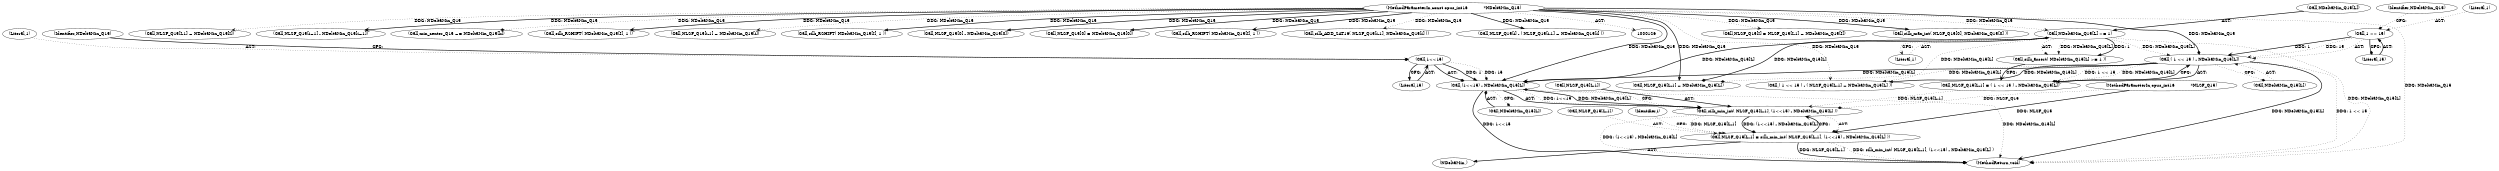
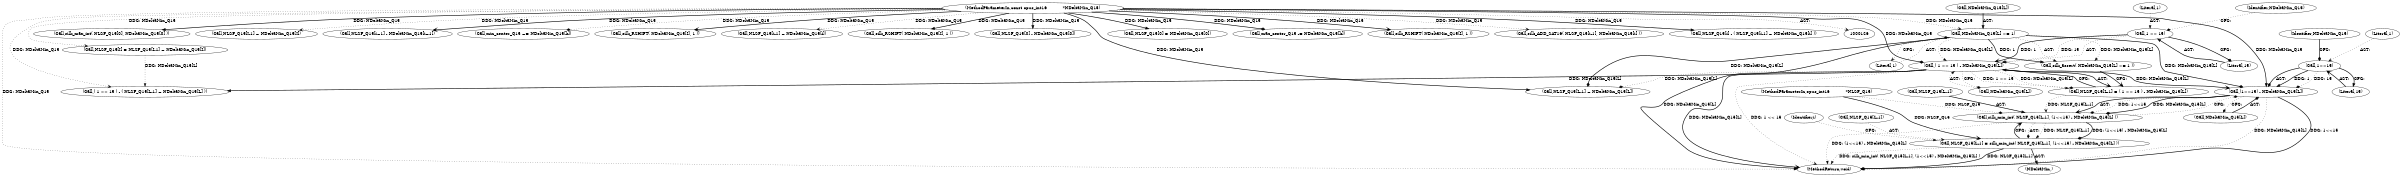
  digraph {
    edge [arrowhead=normal style=bold]
    n1 [label="(Call,(1<<15) - NDeltaMin_Q15[L])"]
    n2 [label="(Call,silk_min_int( NLSF_Q15[L-1], (1<<15) - NDeltaMin_Q15[L] ))"]
    n3 [label="(Call,NDeltaMin_Q15[L])"]
    n4 [label="(MethodReturn,void)"]
    n5 [label="(Call,NLSF_Q15[L-1] = silk_min_int( NLSF_Q15[L-1], (1<<15) - NDeltaMin_Q15[L] ))"]
    n6 [label="(Call,1<<15)"]
    n7 [label="(Literal,15)"]
    n8 [label="(Call,( 1 << 15 ) - NDeltaMin_Q15[L])"]
    n9 [label="(Call,( 1 << 15 ) - ( NLSF_Q15[L-1] + NDeltaMin_Q15[L] ))"]
    n10 [label="(Call,NDeltaMin_Q15[L])"]
    n11 [label="(Call,NLSF_Q15[L-1] = ( 1 << 15 ) - NDeltaMin_Q15[L])"]
    n12 [label="(Call,NLSF_Q15[L-1] + NDeltaMin_Q15[L])"]
    n13 [label="(Call,1 << 15)"]
    n14 [label="(Literal,15)"]
    n15 [label="(MethodParameterIn,const opus_int16            *NDeltaMin_Q15)"]
    n16 [label="(Call,NDeltaMin_Q15[L] >= 1)"]
    n17 [label="(Call,NLSF_Q15[I] = NLSF_Q15[I-1] + NDeltaMin_Q15[I])"]
    n18 [label="(Call,silk_max_int( NLSF_Q15[0], NDeltaMin_Q15[0] ))"]
    n19 [label="(Call,NLSF_Q15[I-1] + NDeltaMin_Q15[I])"]
    n20 [label="(Call,NLSF_Q15[i+1] - NDeltaMin_Q15[i+1])"]
    n21 [label="(Call,min_center_Q15 += NDeltaMin_Q15[k])"]
    n22 [label="(Call,silk_RSHIFT( NDeltaMin_Q15[I], 1 ))"]
    n23 [label="(Call,NLSF_Q15[i-1] + NDeltaMin_Q15[i])"]
    n24 [label="(Call,silk_RSHIFT( NDeltaMin_Q15[I], 1 ))"]
    n25 [label="(Call,NLSF_Q15[0] - NDeltaMin_Q15[0])"]
    n26 [label="(Call,NLSF_Q15[0] = NDeltaMin_Q15[0])"]
+   n27 [label="(Call,max_center_Q15 -= NDeltaMin_Q15[k])"]
    n28 [label="(Call,silk_RSHIFT( NDeltaMin_Q15[I], 1 ))"]
    n29 [label="(Call,silk_ADD_SAT16( NLSF_Q15[i-1], NDeltaMin_Q15[i] ))"]
    n30 [label="(Call,NLSF_Q15[i] - ( NLSF_Q15[i-1] + NDeltaMin_Q15[i] ))"]
    1000126
    n32 [label="(Call,silk_assert( NDeltaMin_Q15[L] >= 1 ))"]
    n33 [label="(Literal,1)"]
    n34 [label="(NDeltaMin,)"]
    n35 [label="(Literal,1)"]
    n36 [label="(Identifier,i)"]
    n37 [label="(MethodParameterIn,opus_int16            *NLSF_Q15)"]
    n38 [label="(Identifier,NDeltaMin_Q15)"]
    n39 [label="(Call,NLSF_Q15[L-1])"]
    n40 [label="(Literal,1)"]
    n41 [label="(Identifier,NDeltaMin_Q15)"]
    n42 [label="(Call,NDeltaMin_Q15[L])"]
    n43 [label="(Call,NLSF_Q15[L-1])"]
    n1 -> n2 [arrowhead=vee label="AST: "]
    n1 -> n2 [arrowhead=diamond label="DDG: 1<<15" style=dotted]
    n1 -> n2 [arrowhead=diamond label="DDG: NDeltaMin_Q15[L]"]
    n1 -> n3 [arrowhead=diamond label="CFG: " style=dotted]
    n1 -> n4 [label="DDG: NDeltaMin_Q15[L]" style=dotted]
    n1 -> n4 [arrowhead=diamond label="DDG: 1<<15"]
    n2 -> n1 [arrowhead=diamond label="CFG: " style=dotted]
    n2 -> n4 [label="DDG: (1<<15) - NDeltaMin_Q15[L]" style=dotted]
    n2 -> n5 [arrowhead=diamond label="AST: " style=dotted]
    n2 -> n5 [label="DDG: NLSF_Q15[L-1]" style=dotted]
    n2 -> n5 [arrowhead=diamond label="DDG: (1<<15) - NDeltaMin_Q15[L]"]
    n3 -> n1 [arrowhead=diamond label="AST: "]
    n5 -> n2 [arrowhead=vee label="CFG: "]
    n5 -> n4 [label="DDG: silk_min_int( NLSF_Q15[L-1], (1<<15) - NDeltaMin_Q15[L] )" style=dotted]
    n5 -> n4 [label="DDG: NLSF_Q15[L-1]"]
    n5 -> n34 [label="AST: "]
    n6 -> n1 [arrowhead=diamond label="AST: "]
    n6 -> n1 [label="DDG: 1"]
    n6 -> n1 [arrowhead=diamond label="DDG: 15" style=dotted]
    n6 -> n7 [label="CFG: "]
    n7 -> n6 [arrowhead=vee label="AST: "]
    n8 -> n1 [arrowhead=vee label="DDG: NDeltaMin_Q15[L]"]
    n8 -> n4 [arrowhead=vee label="DDG: NDeltaMin_Q15[L]"]
    n8 -> n4 [arrowhead=vee label="DDG: 1 << 15" style=dotted]
    n8 -> n9 [label="DDG: NDeltaMin_Q15[L]"]
    n8 -> n10 [arrowhead=diamond label="CFG: " style=dotted]
    n8 -> n11 [arrowhead=vee label="AST: "]
    n8 -> n11 [arrowhead=diamond label="DDG: 1 << 15" style=dotted]
    n8 -> n11 [label="DDG: NDeltaMin_Q15[L]" style=dotted]
    n8 -> n12 [arrowhead=diamond label="DDG: NDeltaMin_Q15[L]" style=dotted]
    n10 -> n8 [label="AST: " style=dotted]
    n11 -> n2 [arrowhead=vee label="DDG: NLSF_Q15[L-1]" style=dotted]
    n11 -> n8 [label="CFG: "]
    n13 -> n8 [label="AST: " style=dotted]
    n13 -> n8 [arrowhead=vee label="DDG: 1"]
    n13 -> n8 [arrowhead=vee label="DDG: 15" style=dotted]
    n13 -> n14 [arrowhead=diamond label="CFG: "]
    n14 -> n13 [label="AST: "]
    n15 -> n1 [label="DDG: NDeltaMin_Q15"]
    n15 -> n4 [label="DDG: NDeltaMin_Q15" style=dotted]
    n15 -> n8 [arrowhead=diamond label="DDG: NDeltaMin_Q15"]
    n15 -> n9 [arrowhead=vee label="DDG: NDeltaMin_Q15" style=dotted]
    n15 -> n12 [label="DDG: NDeltaMin_Q15"]
    n15 -> n16 [arrowhead=vee label="DDG: NDeltaMin_Q15" style=dotted]
    n15 -> n17 [arrowhead=vee label="DDG: NDeltaMin_Q15" style=dotted]
    n15 -> n18 [label="DDG: NDeltaMin_Q15"]
    n15 -> n19 [arrowhead=vee label="DDG: NDeltaMin_Q15" style=dotted]
    n15 -> n20 [arrowhead=vee label="DDG: NDeltaMin_Q15"]
    n15 -> n21 [arrowhead=diamond label="DDG: NDeltaMin_Q15" style=dotted]
    n15 -> n22 [arrowhead=vee label="DDG: NDeltaMin_Q15"]
    n15 -> n23 [arrowhead=vee label="DDG: NDeltaMin_Q15" style=dotted]
    n15 -> n24 [label="DDG: NDeltaMin_Q15"]
    n15 -> n25 [label="DDG: NDeltaMin_Q15"]
    n15 -> n26 [label="DDG: NDeltaMin_Q15"]
+   n15 -> n27 [arrowhead=diamond label="DDG: NDeltaMin_Q15"]
    n15 -> n28 [arrowhead=vee label="DDG: NDeltaMin_Q15"]
    n15 -> n29 [arrowhead=vee label="DDG: NDeltaMin_Q15" style=dotted]
    n15 -> n30 [label="DDG: NDeltaMin_Q15"]
    n15 -> 1000126 [arrowhead=vee label="AST: " style=dotted]
    n16 -> n1 [arrowhead=diamond label="DDG: NDeltaMin_Q15[L]"]
-   n16 -> n4 [label="DDG: NDeltaMin_Q15[L]" style=dotted]
+   n16 -> n4 [label="DDG: NDeltaMin_Q15[L]"]
    n16 -> n8 [label="DDG: NDeltaMin_Q15[L]" style=dotted]
-   n16 -> n9 [label="DDG: NDeltaMin_Q15[L]" style=dotted]
+   n17 -> n9 [label="DDG: NDeltaMin_Q15[L]" style=dotted]
    n16 -> n12 [arrowhead=diamond label="DDG: NDeltaMin_Q15[L]"]
    n16 -> n32 [label="AST: " style=dotted]
    n16 -> n32 [label="DDG: NDeltaMin_Q15[L]" style=dotted]
    n16 -> n32 [label="DDG: 1"]
    n16 -> n33 [arrowhead=vee label="CFG: " style=dotted]
    n32 -> n11 [arrowhead=vee label="CFG: "]
    n33 -> n16 [arrowhead=diamond label="AST: " style=dotted]
    n35 -> n6 [arrowhead=vee label="AST: " style=dotted]
    n36 -> n5 [label="CFG: " style=dotted]
    n37 -> n2 [arrowhead=diamond label="DDG: NLSF_Q15" style=dotted]
    n37 -> n5 [arrowhead=vee label="DDG: NLSF_Q15"]
    n38 -> n13 [arrowhead=diamond label="CFG: " style=dotted]
    n39 -> n2 [label="AST: "]
    n40 -> n13 [label="AST: " style=dotted]
    n41 -> n6 [arrowhead=diamond label="CFG: "]
    n42 -> n16 [label="AST: "]
    n43 -> n5 [arrowhead=vee label="AST: " style=dotted]
  }
